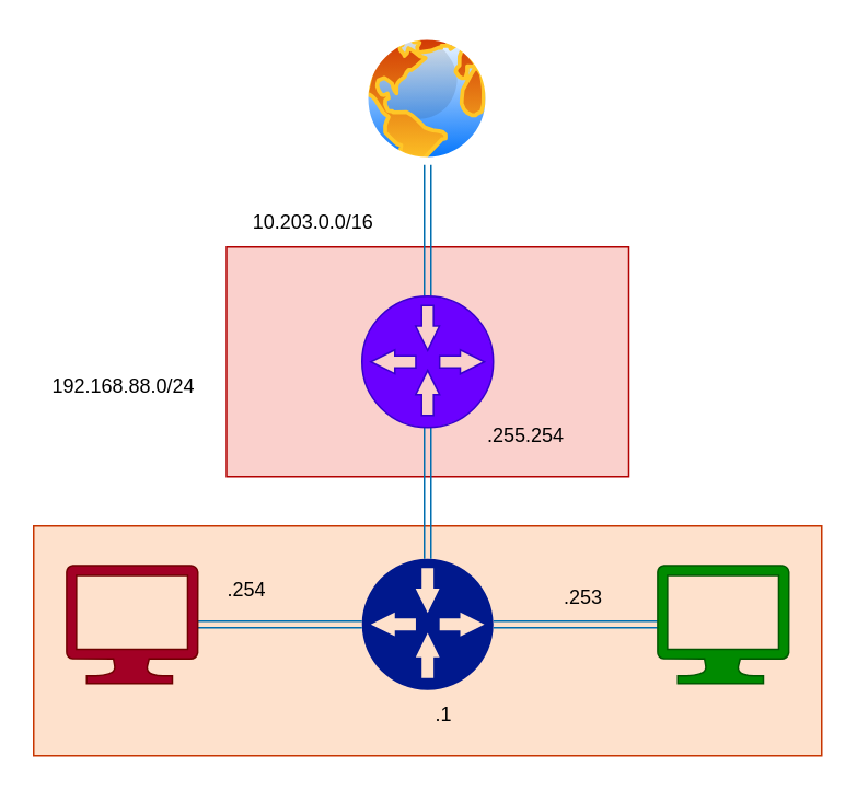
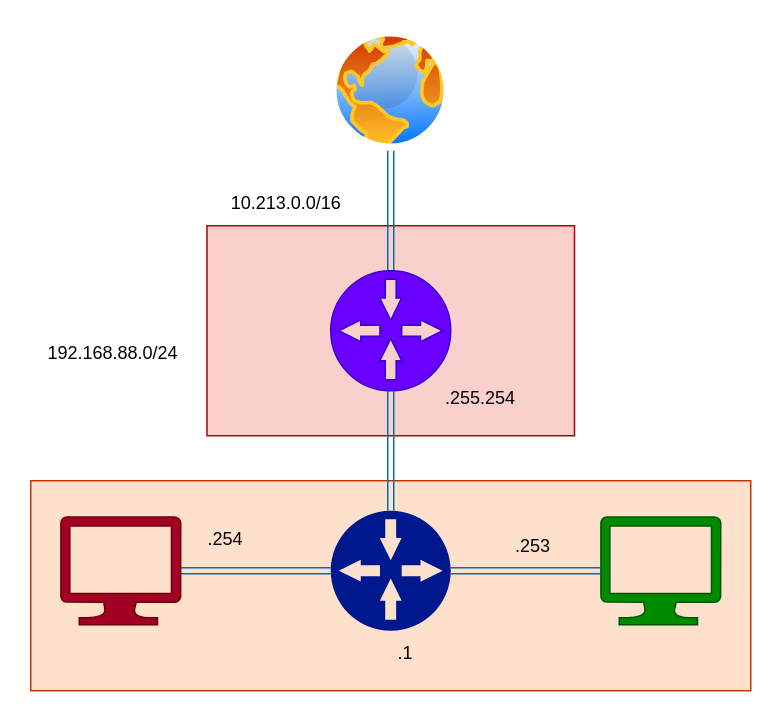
  <mxCell id="0" />
  <mxCell id="1" parent="0" />
  <mxCell id="2" value="" style="rounded=0;whiteSpace=wrap;html=1;fillOpacity=20;fillColor=#e51400;strokeColor=#B20000;fontColor=#ffffff;" vertex="1" parent="1"><mxGeometry x="137.5" y="150" width="245" height="140" as="geometry" /></mxCell>
  <mxCell id="3" value="" style="rounded=0;whiteSpace=wrap;html=1;fillOpacity=20;fillColor=#fa6800;fontColor=#000000;strokeColor=#C73500;" vertex="1" parent="1"><mxGeometry x="20" y="320" width="480" height="140" as="geometry" /></mxCell>
  <mxCell id="4" style="edgeStyle=none;shape=link;html=1;exitX=0;exitY=0.5;exitDx=0;exitDy=0;exitPerimeter=0;entryX=1;entryY=0.5;entryDx=0;entryDy=0;entryPerimeter=0;fillColor=#1ba1e2;strokeColor=#006EAF;" edge="1" parent="1" source="7" target="8"><mxGeometry relative="1" as="geometry" /></mxCell>
  <mxCell id="5" style="edgeStyle=none;shape=link;html=1;exitX=1;exitY=0.5;exitDx=0;exitDy=0;exitPerimeter=0;entryX=0;entryY=0.5;entryDx=0;entryDy=0;entryPerimeter=0;fillColor=#1ba1e2;strokeColor=#006EAF;" edge="1" parent="1" source="7" target="9"><mxGeometry relative="1" as="geometry" /></mxCell>
  <mxCell id="6" style="edgeStyle=none;shape=link;html=1;exitX=0.5;exitY=0;exitDx=0;exitDy=0;exitPerimeter=0;entryX=0.5;entryY=1;entryDx=0;entryDy=0;entryPerimeter=0;fillColor=#1ba1e2;strokeColor=#006EAF;" edge="1" parent="1" source="7" target="11"><mxGeometry relative="1" as="geometry" /></mxCell>
  <mxCell id="7" value="" style="sketch=0;aspect=fixed;pointerEvents=1;shadow=0;dashed=0;html=1;strokeColor=none;labelPosition=center;verticalLabelPosition=bottom;verticalAlign=top;align=center;fillColor=#00188D;shape=mxgraph.mscae.enterprise.gateway" parent="1" vertex="1"><mxGeometry x="220" y="340" width="80" height="80" as="geometry" /></mxCell>
  <mxCell id="8" value="" style="sketch=0;aspect=fixed;pointerEvents=1;shadow=0;dashed=0;html=1;strokeColor=#6F0000;labelPosition=center;verticalLabelPosition=bottom;verticalAlign=top;align=center;fillColor=#a20025;shape=mxgraph.azure.computer;fontColor=#ffffff;" parent="1" vertex="1"><mxGeometry x="40" y="344" width="80" height="72" as="geometry" /></mxCell>
  <mxCell id="9" value="" style="sketch=0;aspect=fixed;pointerEvents=1;shadow=0;dashed=0;html=1;strokeColor=#005700;labelPosition=center;verticalLabelPosition=bottom;verticalAlign=top;align=center;fillColor=#008a00;shape=mxgraph.azure.computer;fontColor=#ffffff;" parent="1" vertex="1"><mxGeometry x="400" y="344" width="80" height="72" as="geometry" /></mxCell>
  <mxCell id="10" style="edgeStyle=none;shape=link;html=1;exitX=0.5;exitY=0;exitDx=0;exitDy=0;exitPerimeter=0;entryX=0.5;entryY=1;entryDx=0;entryDy=0;fillColor=#1ba1e2;strokeColor=#006EAF;" edge="1" parent="1" source="11" target="12"><mxGeometry relative="1" as="geometry" /></mxCell>
  <mxCell id="11" value="" style="sketch=0;aspect=fixed;pointerEvents=1;shadow=0;dashed=0;html=1;strokeColor=#3700CC;labelPosition=center;verticalLabelPosition=bottom;verticalAlign=top;align=center;fillColor=#6a00ff;shape=mxgraph.mscae.enterprise.gateway;fontColor=#ffffff;" vertex="1" parent="1"><mxGeometry x="220" y="180" width="80" height="80" as="geometry" /></mxCell>
  <mxCell id="12" value="" style="aspect=fixed;perimeter=ellipsePerimeter;html=1;align=center;shadow=0;dashed=0;spacingTop=3;image;image=img/lib/active_directory/internet_globe.svg;" vertex="1" parent="1"><mxGeometry x="220" y="20" width="80" height="80" as="geometry" /></mxCell>
  <mxCell id="13" value=".254" style="text;strokeColor=none;align=center;fillColor=none;html=1;verticalAlign=middle;whiteSpace=wrap;rounded=0;" vertex="1" parent="1"><mxGeometry x="120" y="344" width="60" height="30" as="geometry" /></mxCell>
  <mxCell id="14" value=".253" style="text;strokeColor=none;align=center;fillColor=none;html=1;verticalAlign=middle;whiteSpace=wrap;rounded=0;" vertex="1" parent="1"><mxGeometry x="325" y="349" width="60" height="30" as="geometry" /></mxCell>
  <mxCell id="15" value=".1" style="text;strokeColor=none;align=center;fillColor=none;html=1;verticalAlign=middle;whiteSpace=wrap;rounded=0;" vertex="1" parent="1"><mxGeometry x="240" y="420" width="60" height="30" as="geometry" /></mxCell>
  <mxCell id="16" value=".255.254" style="text;strokeColor=none;align=center;fillColor=none;html=1;verticalAlign=middle;whiteSpace=wrap;rounded=0;" vertex="1" parent="1"><mxGeometry x="290" y="250" width="60" height="30" as="geometry" /></mxCell>
  <mxCell id="17" value="192.168.88.0/24" style="text;strokeColor=none;align=center;fillColor=none;html=1;verticalAlign=middle;whiteSpace=wrap;rounded=0;" vertex="1" parent="1"><mxGeometry x="25" y="220" width="100" height="30" as="geometry" /></mxCell>
- <mxCell id="18" value="10.203.0.0/16" style="text;strokeColor=none;align=center;fillColor=none;html=1;verticalAlign=middle;whiteSpace=wrap;rounded=0;" vertex="1" parent="1"><mxGeometry x="137.5" y="120" width="105" height="30" as="geometry" /></mxCell>
+ <mxCell id="18" value="10.213.0.0/16" style="text;strokeColor=none;align=center;fillColor=none;html=1;verticalAlign=middle;whiteSpace=wrap;rounded=0;" vertex="1" parent="1"><mxGeometry x="137.5" y="120" width="105" height="30" as="geometry" /></mxCell>
